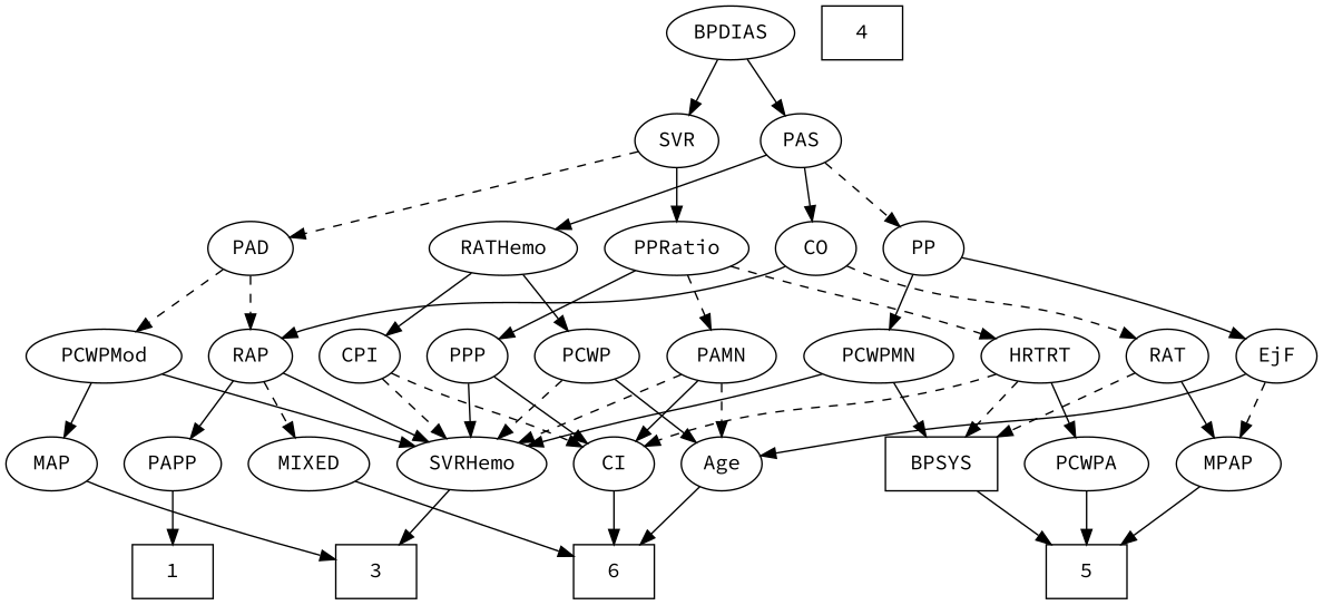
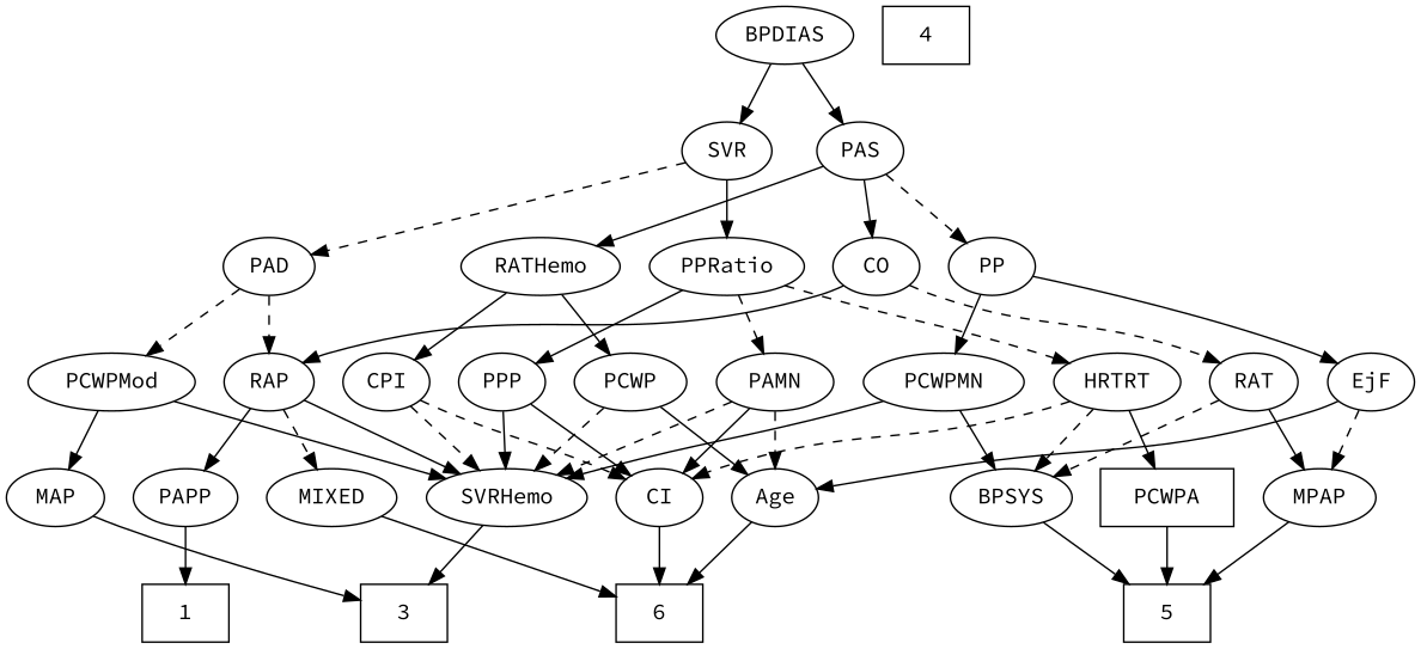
  strict digraph {
    fontname="Source Code Pro"
    node [fontname="Source Code Pro"]
    edge [fontname="Source Code Pro" style=solid]
    1 [height=0.5 shape=box width=0.75]
    n2 [height=0.5 label=6 shape=box width=0.75]
    3 [height=0.5 shape=box width=0.75]
    4 [height=0.5 shape=box width=0.75]
    5 [height=0.5 shape=box width=0.75]
    Age [height=0.5 width=0.75]
    EjF [height=0.5 width=0.75]
    MPAP [height=0.5 width=0.97491]
    RAP [height=0.5 width=0.77632]
    MIXED [height=0.5 width=1.1193]
    SVRHemo [height=0.5 width=1.3902]
    PAPP [height=0.5 width=0.88464]
-   BPSYS [height=0.5 width=1.0471 shape=box]
+   BPSYS [height=0.5 width=1.0471]
    PAD [height=0.5 width=0.79437]
    PCWPMod [height=0.5 width=1.4443]
    MAP [height=0.5 width=0.84854]
    CO [height=0.5 width=0.75]
    RAT [height=0.5 width=0.75827]
    PAS [height=0.5 width=0.75]
    RATHemo [height=0.5 width=1.3721]
    PP [height=0.5 width=0.75]
    CPI [height=0.5 width=0.75]
    PCWP [height=0.5 width=0.97491]
    PCWPMN [height=0.5 width=1.3902]
    CI [height=0.5 width=0.75]
    PAMN [height=0.5 width=1.011]
    SVR [height=0.5 width=0.77632]
    PPRatio [height=0.5 width=1.1013]
    PPP [height=0.5 width=0.75]
    HRTRT [height=0.5 width=1.1013]
-   PCWPA [height=0.5 width=1.1555]
+   PCWPA [height=0.5 width=1.1555 shape=box]
    BPDIAS [height=0.5 width=1.1735]
    Age -> n2
    EjF -> Age
    EjF -> MPAP [style=dashed]
    MPAP -> 5
    RAP -> MIXED [style=dashed]
    RAP -> SVRHemo
    RAP -> PAPP
    MIXED -> n2
    SVRHemo -> 3
    PAPP -> 1
    BPSYS -> 5
    PAD -> RAP [style=dashed]
    PAD -> PCWPMod [style=dashed]
    PCWPMod -> SVRHemo
    PCWPMod -> MAP
    MAP -> 3
    CO -> RAP
    CO -> RAT [style=dashed]
    RAT -> MPAP
    RAT -> BPSYS [style=dashed]
    PAS -> CO
    PAS -> RATHemo
    PAS -> PP [style=dashed]
    RATHemo -> CPI
    RATHemo -> PCWP
    PP -> EjF
    PP -> PCWPMN
    CPI -> SVRHemo [style=dashed]
    CPI -> CI [style=dashed]
    PCWP -> Age
    PCWP -> SVRHemo [style=dashed]
    PCWPMN -> SVRHemo
    PCWPMN -> BPSYS
    CI -> n2
    PAMN -> Age [style=dashed]
    PAMN -> SVRHemo [style=dashed]
    PAMN -> CI
    SVR -> PAD [style=dashed]
    SVR -> PPRatio
    PPRatio -> PAMN [style=dashed]
    PPRatio -> PPP
    PPRatio -> HRTRT [style=dashed]
    PPP -> SVRHemo
    PPP -> CI
    HRTRT -> BPSYS [style=dashed]
    HRTRT -> CI [style=dashed]
    HRTRT -> PCWPA
    PCWPA -> 5
    BPDIAS -> PAS
    BPDIAS -> SVR
  }
